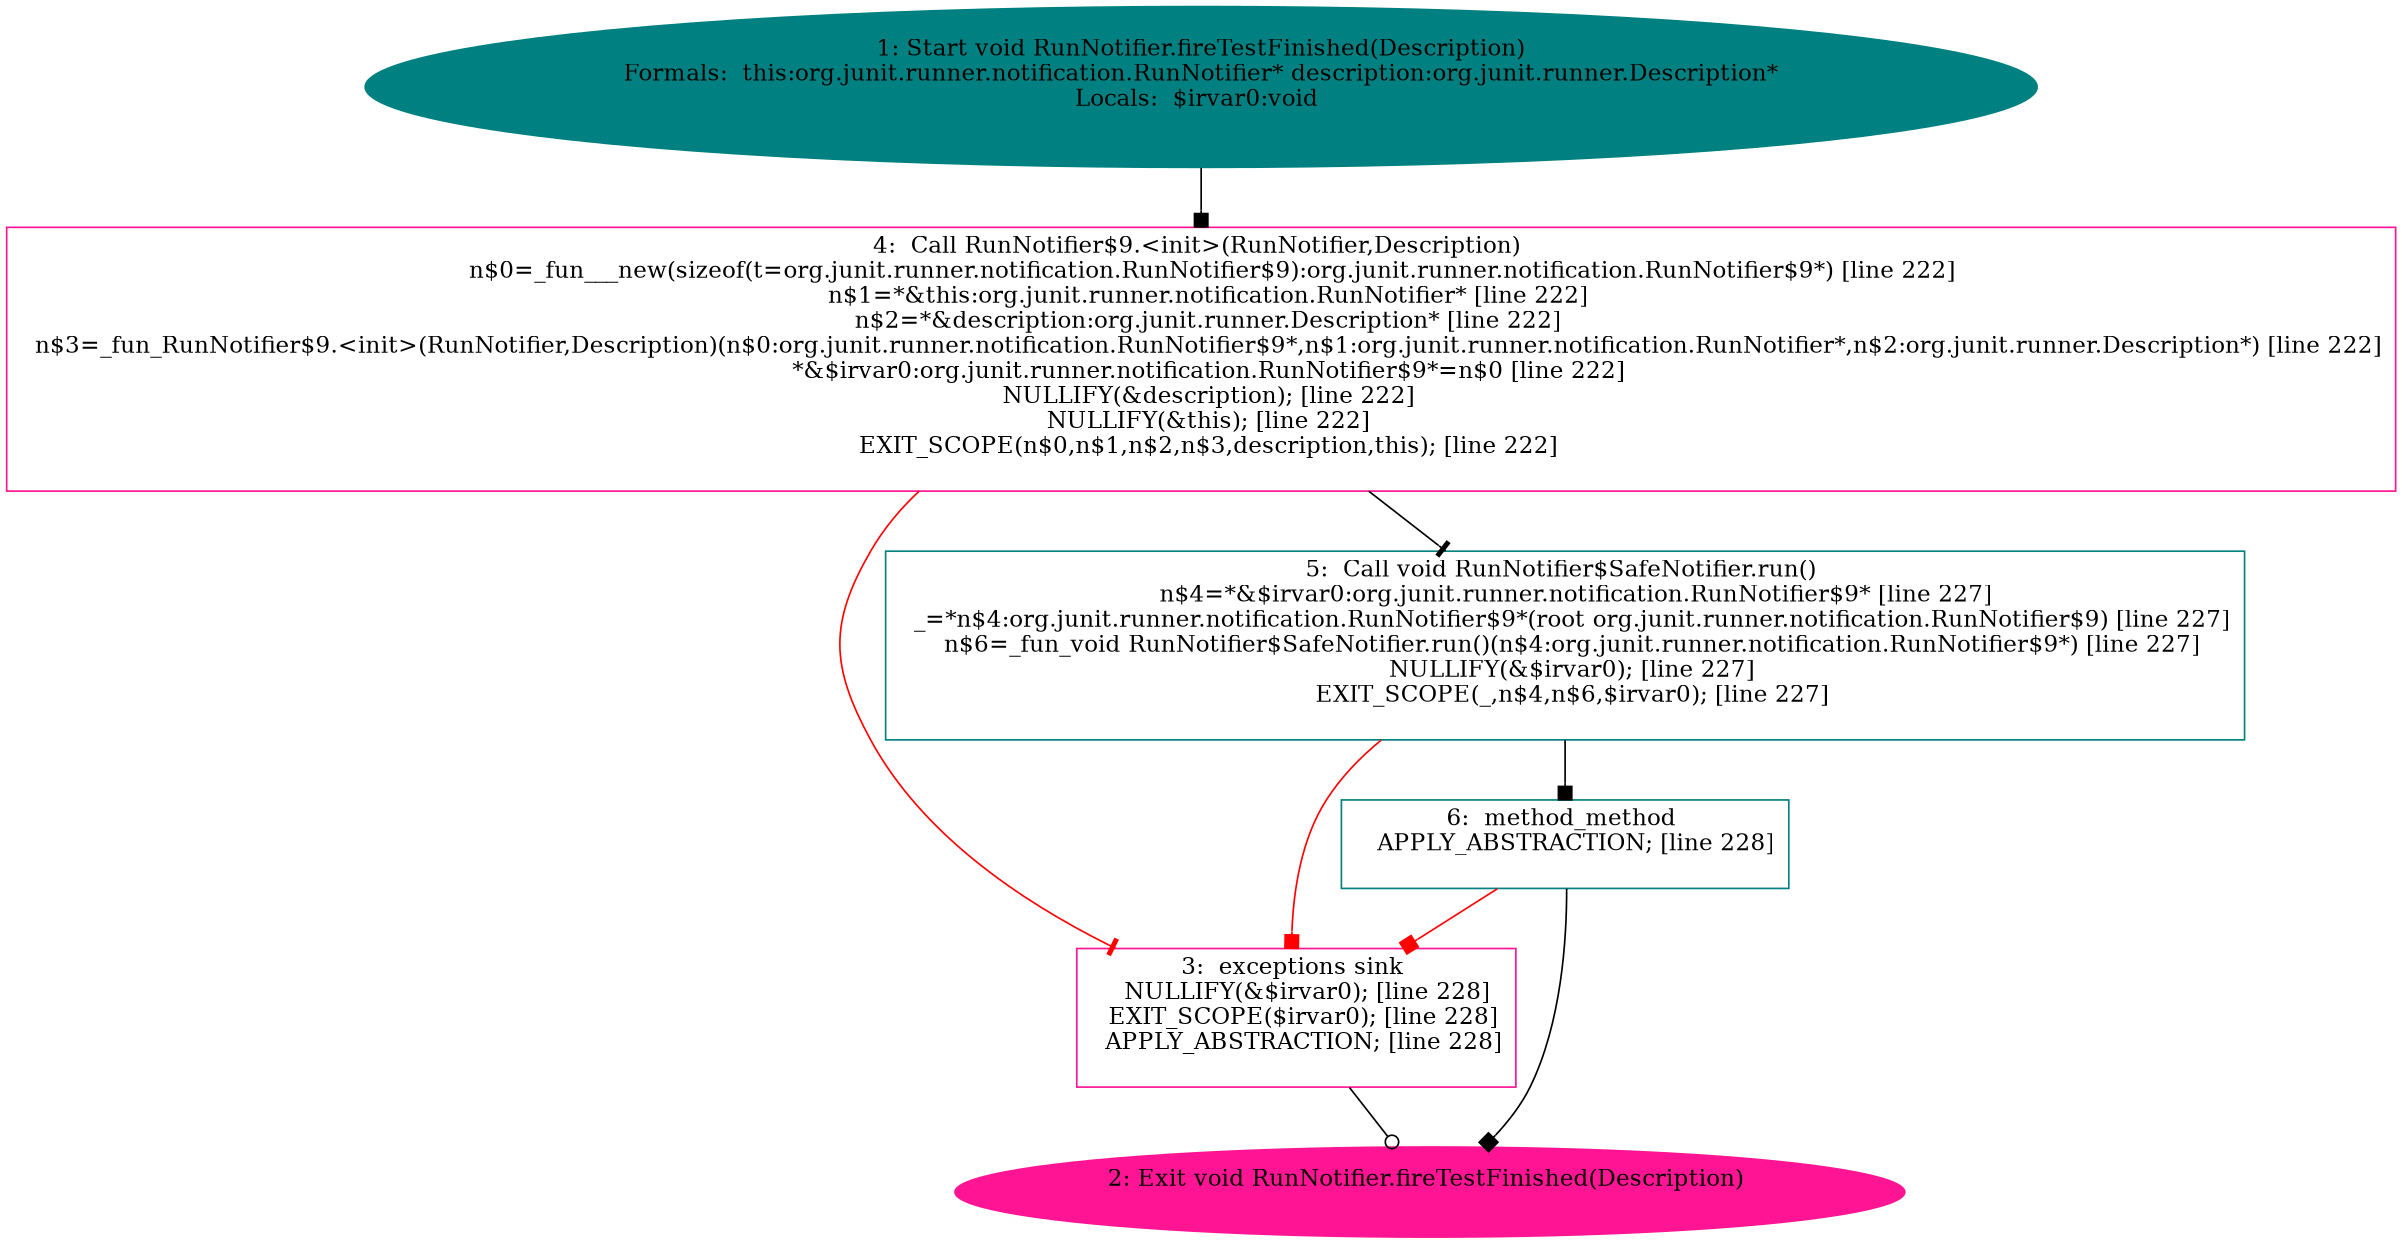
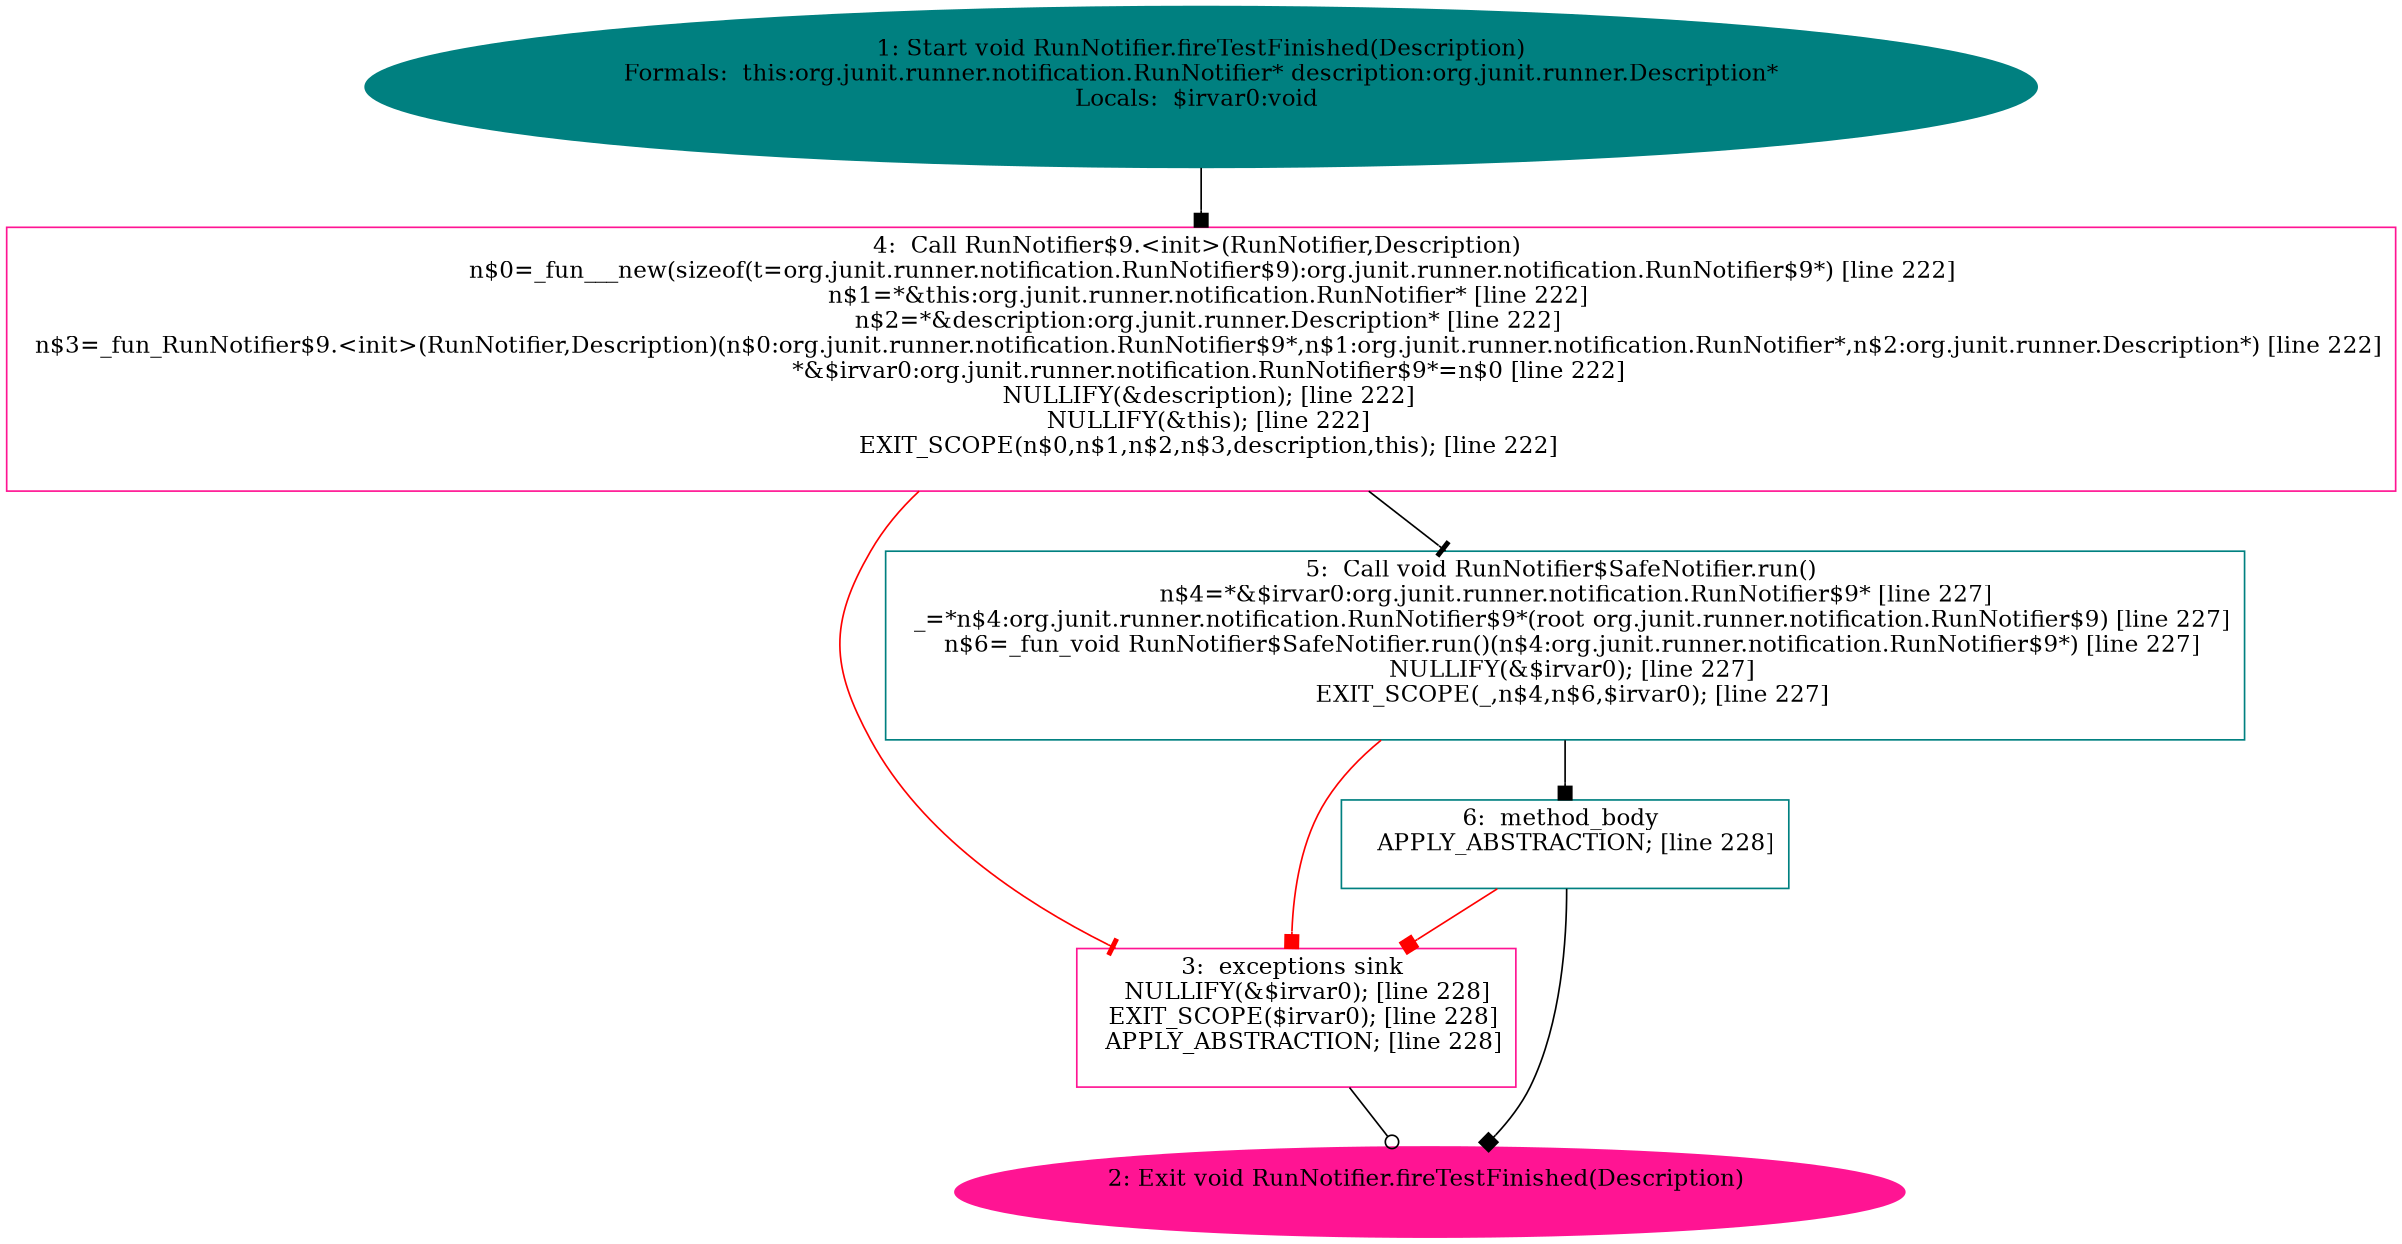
  digraph {
    node [color=teal shape=box]
    edge [arrowhead=box]
    n1 [label="1: Start void RunNotifier.fireTestFinished(Description)\nFormals:  this:org.junit.runner.notification.RunNotifier* description:org.junit.runner.Description*\nLocals:  $irvar0:void \n  " style=filled shape=""]
    n2 [label="4:  Call RunNotifier$9.<init>(RunNotifier,Description) \n   n$0=_fun___new(sizeof(t=org.junit.runner.notification.RunNotifier$9):org.junit.runner.notification.RunNotifier$9*) [line 222]\n  n$1=*&this:org.junit.runner.notification.RunNotifier* [line 222]\n  n$2=*&description:org.junit.runner.Description* [line 222]\n  n$3=_fun_RunNotifier$9.<init>(RunNotifier,Description)(n$0:org.junit.runner.notification.RunNotifier$9*,n$1:org.junit.runner.notification.RunNotifier*,n$2:org.junit.runner.Description*) [line 222]\n  *&$irvar0:org.junit.runner.notification.RunNotifier$9*=n$0 [line 222]\n  NULLIFY(&description); [line 222]\n  NULLIFY(&this); [line 222]\n  EXIT_SCOPE(n$0,n$1,n$2,n$3,description,this); [line 222]\n " color=deeppink]
    n3 [label="3:  exceptions sink \n   NULLIFY(&$irvar0); [line 228]\n  EXIT_SCOPE($irvar0); [line 228]\n  APPLY_ABSTRACTION; [line 228]\n " color=deeppink]
    n4 [label="5:  Call void RunNotifier$SafeNotifier.run() \n   n$4=*&$irvar0:org.junit.runner.notification.RunNotifier$9* [line 227]\n  _=*n$4:org.junit.runner.notification.RunNotifier$9*(root org.junit.runner.notification.RunNotifier$9) [line 227]\n  n$6=_fun_void RunNotifier$SafeNotifier.run()(n$4:org.junit.runner.notification.RunNotifier$9*) [line 227]\n  NULLIFY(&$irvar0); [line 227]\n  EXIT_SCOPE(_,n$4,n$6,$irvar0); [line 227]\n "]
    n5 [color=deeppink label="2: Exit void RunNotifier.fireTestFinished(Description) \n  " style=filled shape=""]
-   n6 [label="6:  method_method \n   APPLY_ABSTRACTION; [line 228]\n "]
+   n6 [label="6:  method_body \n   APPLY_ABSTRACTION; [line 228]\n "]
    n1 -> n2
    n2 -> n3 [color=red arrowhead=tee]
    n2 -> n4 [arrowhead=tee]
    n3 -> n5 [arrowhead=odot]
    n4 -> n3 [color=red]
    n4 -> n6
    n6 -> n3 [color=red]
    n6 -> n5
  }
